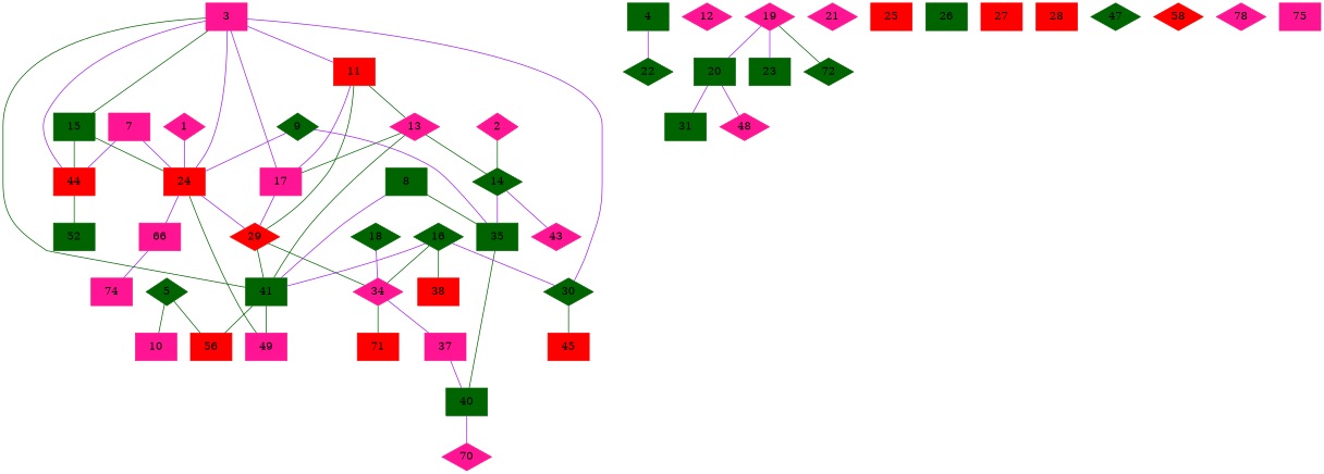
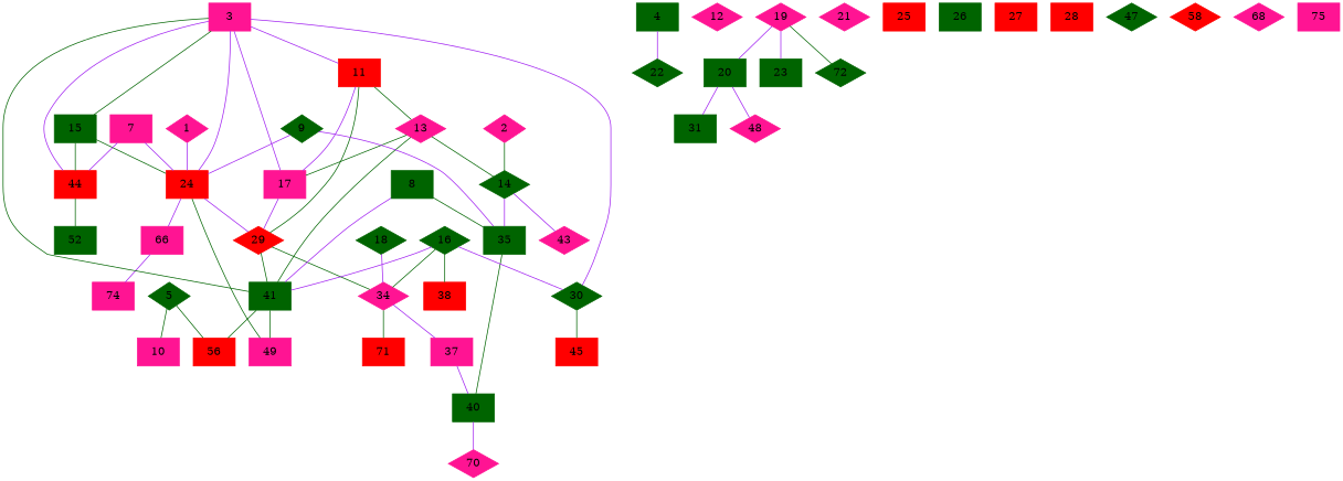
  graph {
    node [color=deeppink shape=box style=filled]
    edge [color=purple]
    24 [color=red super="+60+51+73+53+32"]
    29 [color=red shape=diamond]
    n3 [label=66]
    49 [super="+69"]
    1 [shape=diamond]
    14 [color=darkgreen shape=diamond super="+33+39"]
    35 [color=darkgreen super="+61"]
    43 [shape=diamond]
    2 [shape=diamond]
    3 [super="+36+6"]
    11 [color=red super="+50"]
    15 [color=darkgreen]
    17
    30 [color=darkgreen shape=diamond]
    41 [color=darkgreen super="+42"]
    44 [color=red]
    13 [shape=diamond]
    45 [color=red]
    56 [color=red super="+59"]
    52 [color=darkgreen]
    4 [color=darkgreen]
    22 [color=darkgreen shape=diamond]
    5 [color=darkgreen shape=diamond super="+67"]
    10
    7
    40 [color=darkgreen]
    8 [color=darkgreen]
    9 [color=darkgreen shape=diamond]
    34 [shape=diamond]
    12 [shape=diamond]
    16 [color=darkgreen shape=diamond super="+63"]
    38 [color=red]
    37
    71 [color=red]
    18 [color=darkgreen shape=diamond]
    19 [shape=diamond]
    20 [color=darkgreen]
    23 [color=darkgreen]
    72 [color=darkgreen shape=diamond]
    31 [color=darkgreen]
    48 [shape=diamond]
    21 [shape=diamond]
    74
    25 [color=red super="+57"]
    26 [color=darkgreen]
    27 [color=red]
    28 [color=red]
    70 [shape=diamond]
    47 [color=darkgreen shape=diamond]
    58 [color=red shape=diamond]
-   68 [shape=diamond label=78]
+   68 [shape=diamond]
    75
    24 -- 29 [weight=2]
    24 -- n3
    24 -- 49 [color=darkgreen]
    29 -- 41 [color=darkgreen]
    29 -- 34 [color=darkgreen]
    n3 -- 74
    1 -- 24 [weight=2]
    14 -- 35 [weight=2]
    14 -- 43
    35 -- 40 [color=darkgreen]
    2 -- 14 [color=darkgreen]
    3 -- 24
    3 -- 11
    3 -- 15 [color=darkgreen]
    3 -- 17
    3 -- 30
    3 -- 41 [color=darkgreen]
    3 -- 44
    11 -- 29 [color=darkgreen]
    11 -- 17
    11 -- 13 [color=darkgreen]
    15 -- 24 [color=darkgreen]
    15 -- 44 [color=darkgreen]
    17 -- 29
    30 -- 45 [color=darkgreen]
    41 -- 49 [color=darkgreen]
    41 -- 56 [color=darkgreen]
    44 -- 52 [color=darkgreen]
    13 -- 14 [color=darkgreen]
    13 -- 17 [color=darkgreen]
    13 -- 41 [color=darkgreen]
    4 -- 22
    5 -- 56 [color=darkgreen]
    5 -- 10 [color=darkgreen]
    7 -- 24
    7 -- 44
    40 -- 70
    8 -- 35 [color=darkgreen]
    8 -- 41
    9 -- 24
    9 -- 35
    34 -- 37
    34 -- 71 [color=darkgreen]
    16 -- 30
    16 -- 41
    16 -- 34 [color=darkgreen]
    16 -- 38 [color=darkgreen]
    37 -- 40
    18 -- 34
    19 -- 20
    19 -- 23
    19 -- 72 [color=darkgreen]
    20 -- 31
    20 -- 48
  }
